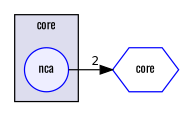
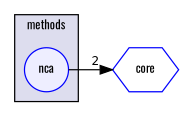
  digraph {
    compound=true
    rankdir=LR
    fontname=Oswald
    node [fontname=Oswald fontsize=10 style=filled color=blue]
    n1 [fillcolor="#eeeeff" label=nca pencolor=black shape=circle]
    n2 [fillcolor=white label=core shape=hexagon]
    subgraph cluster_1 {
      bgcolor="#ddddee"
      fontsize=10
-     label=core
+     label=methods
      pencolor=black
      n1
    }
    n1 -> n2 [headlabel=2 labeldistance=1.5 labelfontname=Helvetica labelfontsize=10 color=black fontname=Oswald]
  }
